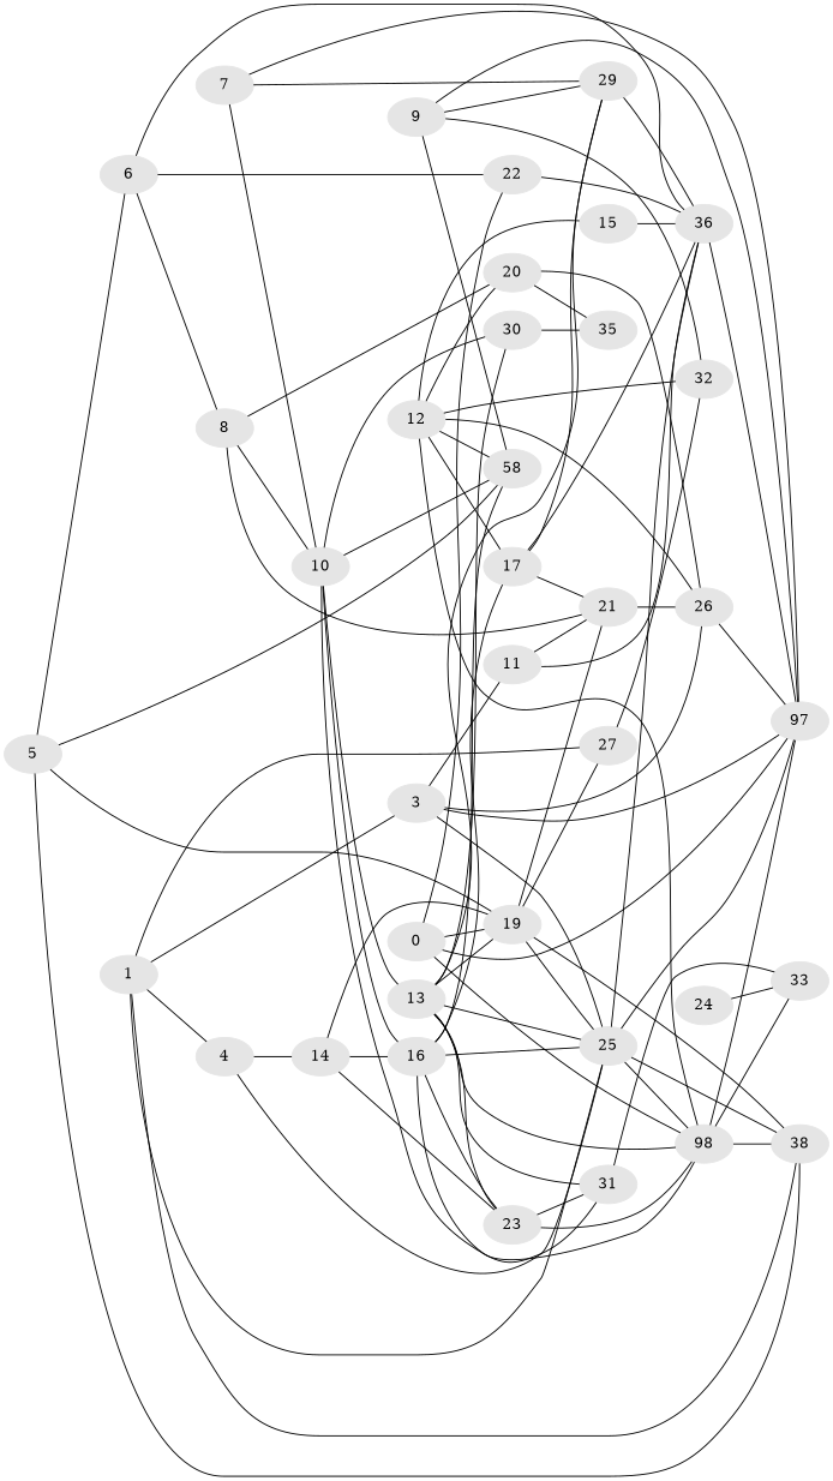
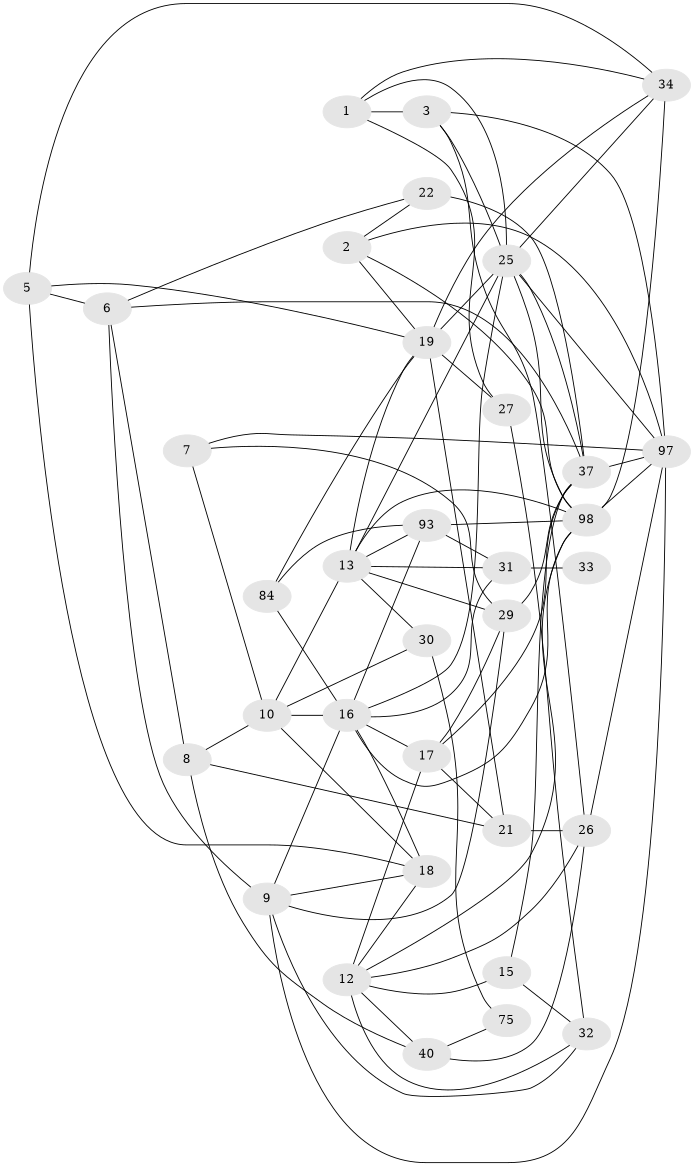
  graph {
    rankdir=LR
    node [color=gray90 style=filled]
    edge [weight=1.0]
    1
    3
-   4
    25
    27
-   34 [label=38]
+   34
    n7 [label=97]
-   11
    26
-   14
+   14 [label=84]
    n11 [label=98]
-   36
+   36 [label=37]
    32
-   2 [label=0]
+   2
    19
    22
    21
    33
    16
-   23
+   23 [label=93]
    5
    6
-   18 [label=58]
+   18
    8
    9
    10
-   20
+   20 [label=40]
    29
    7
    13
    30
-   35
+   35 [label=75]
    17
    31
    12
    15
-   24
    1 -- 3
-   1 -- 4
    1 -- 25
    1 -- 27 [weight=2.0]
    1 -- 34
    3 -- 25
    3 -- n7
-   3 -- 11
    3 -- 26
-   4 -- 25
-   4 -- 14
    25 -- 34
    25 -- n7
    25 -- n11
    25 -- 36
    27 -- 32
-   11 -- 36
-   11 -- 21
    26 -- n7
    14 -- 19
    14 -- 16 [weight=2.0]
    14 -- 23
    n11 -- 34
    n11 -- n7
-   n11 -- 33
    36 -- n7
    2 -- n7
    2 -- n11
    2 -- 19
    2 -- 22
    19 -- 25
    19 -- 27
    19 -- 34
    19 -- 21 [weight=2.0]
    22 -- 36
    21 -- 26
    16 -- 25 [weight=2.0]
    16 -- n11
    16 -- 23
    16 -- 18 [weight=2.0]
    16 -- 17 [weight=2.0]
-   10 -- 31 [weight=2.0]
+   16 -- 31 [weight=2.0]
    23 -- n11
    23 -- 31
    5 -- 34
    5 -- 19
    5 -- 6
    5 -- 18
    6 -- 36 [weight=2.0]
    6 -- 22
    6 -- 8
+   6 -- 9
    8 -- 21
    8 -- 10
    8 -- 20
    9 -- n7
    9 -- 32
+   9 -- 16
    9 -- 18
    9 -- 29
    10 -- 16 [weight=2.0]
    10 -- 18
    10 -- 13
    10 -- 30
    20 -- 26
    20 -- 35
    29 -- 36
    7 -- n7
    7 -- 10
    7 -- 29
    13 -- 25 [weight=2.0]
    13 -- n11
    13 -- 19
    13 -- 23
    13 -- 29
    13 -- 30 [weight=2.0]
    13 -- 31
    30 -- 35 [weight=2.0]
    17 -- 36
    17 -- 21
    17 -- 29
    31 -- 33 [weight=2.0]
    12 -- 26
    12 -- n11
    12 -- 32
    12 -- 18
    12 -- 20
    12 -- 17
    12 -- 15
    15 -- 36
-   24 -- 33
+   15 -- 32
  }
